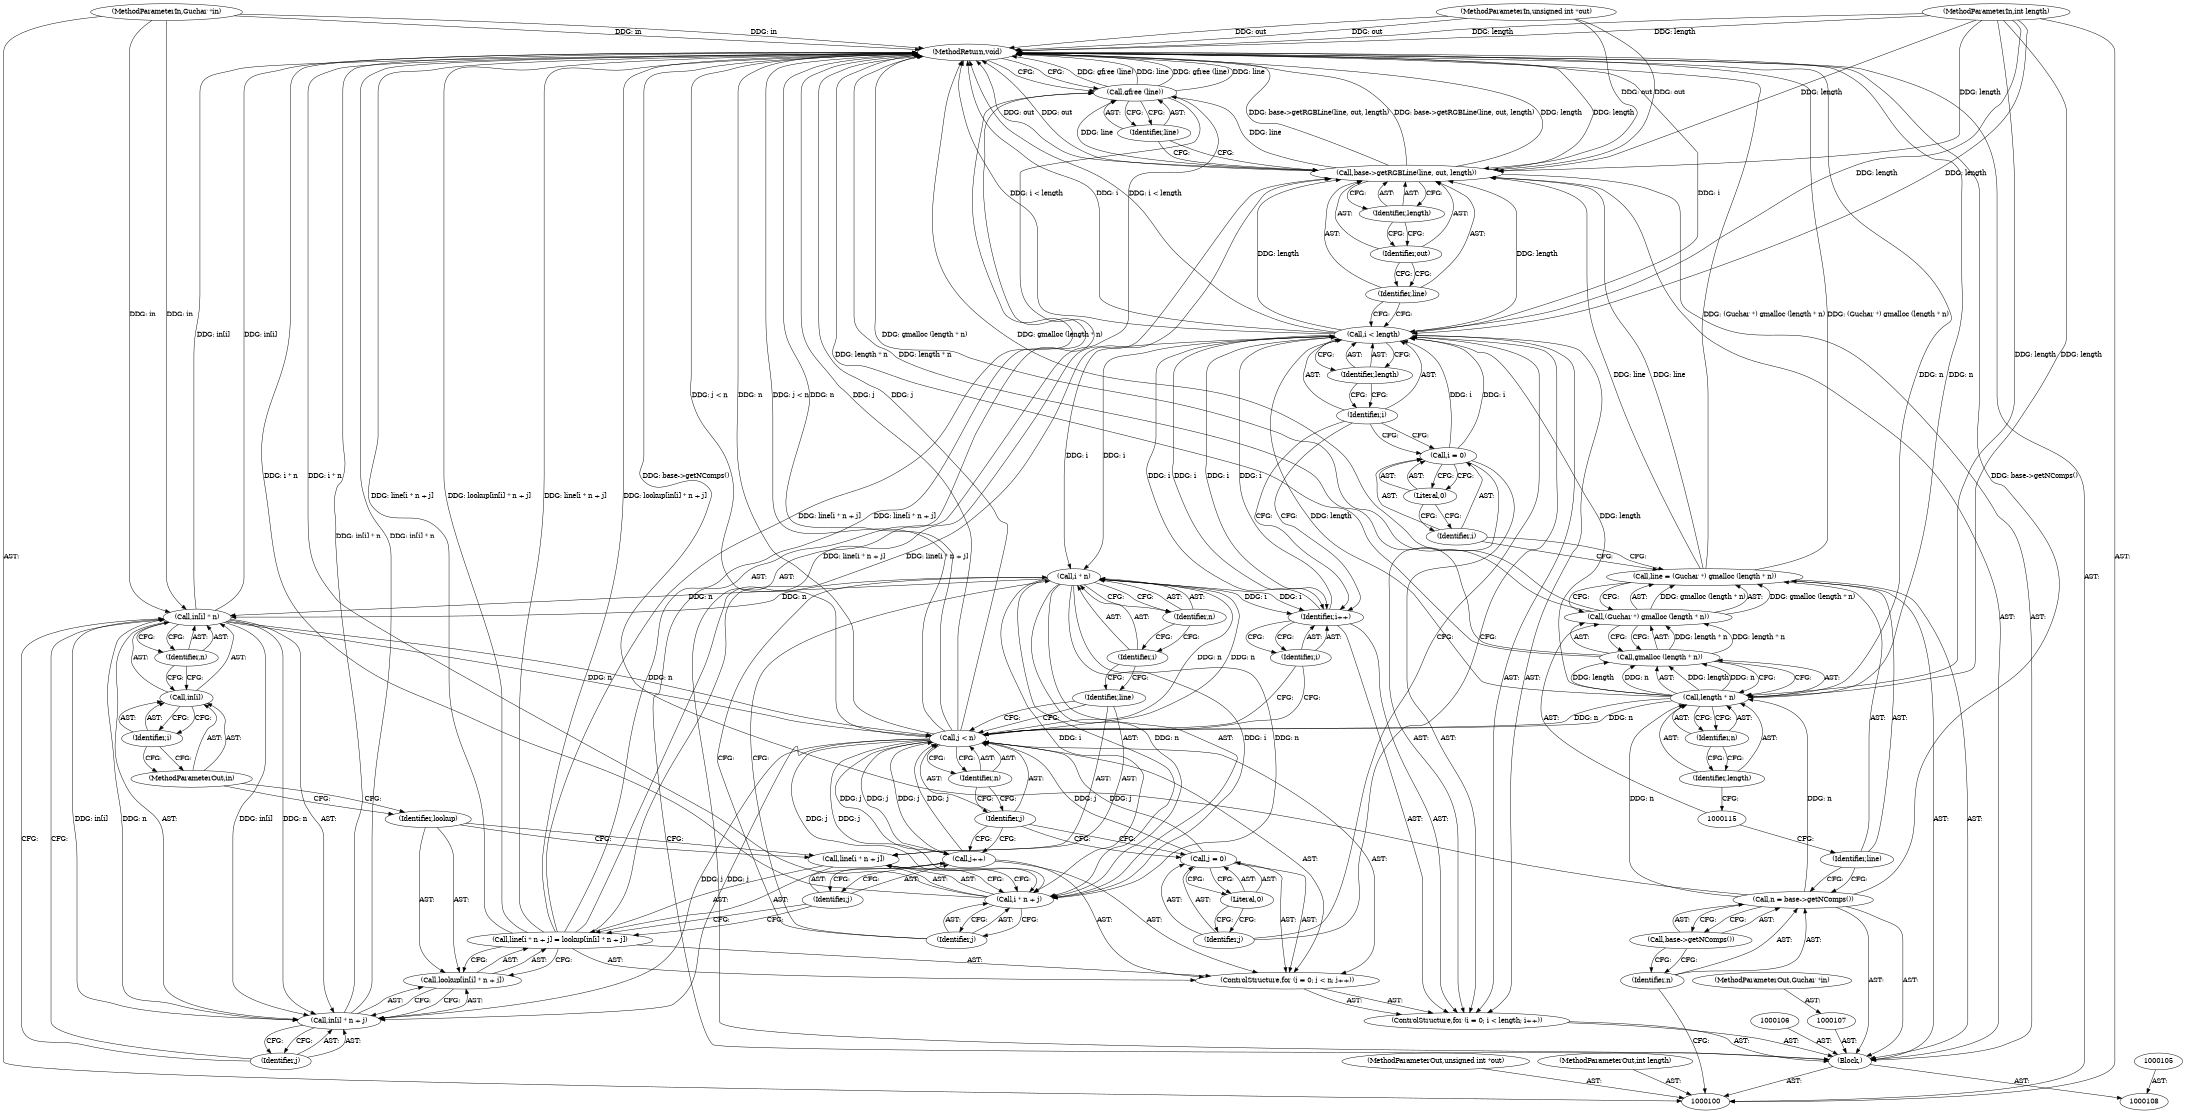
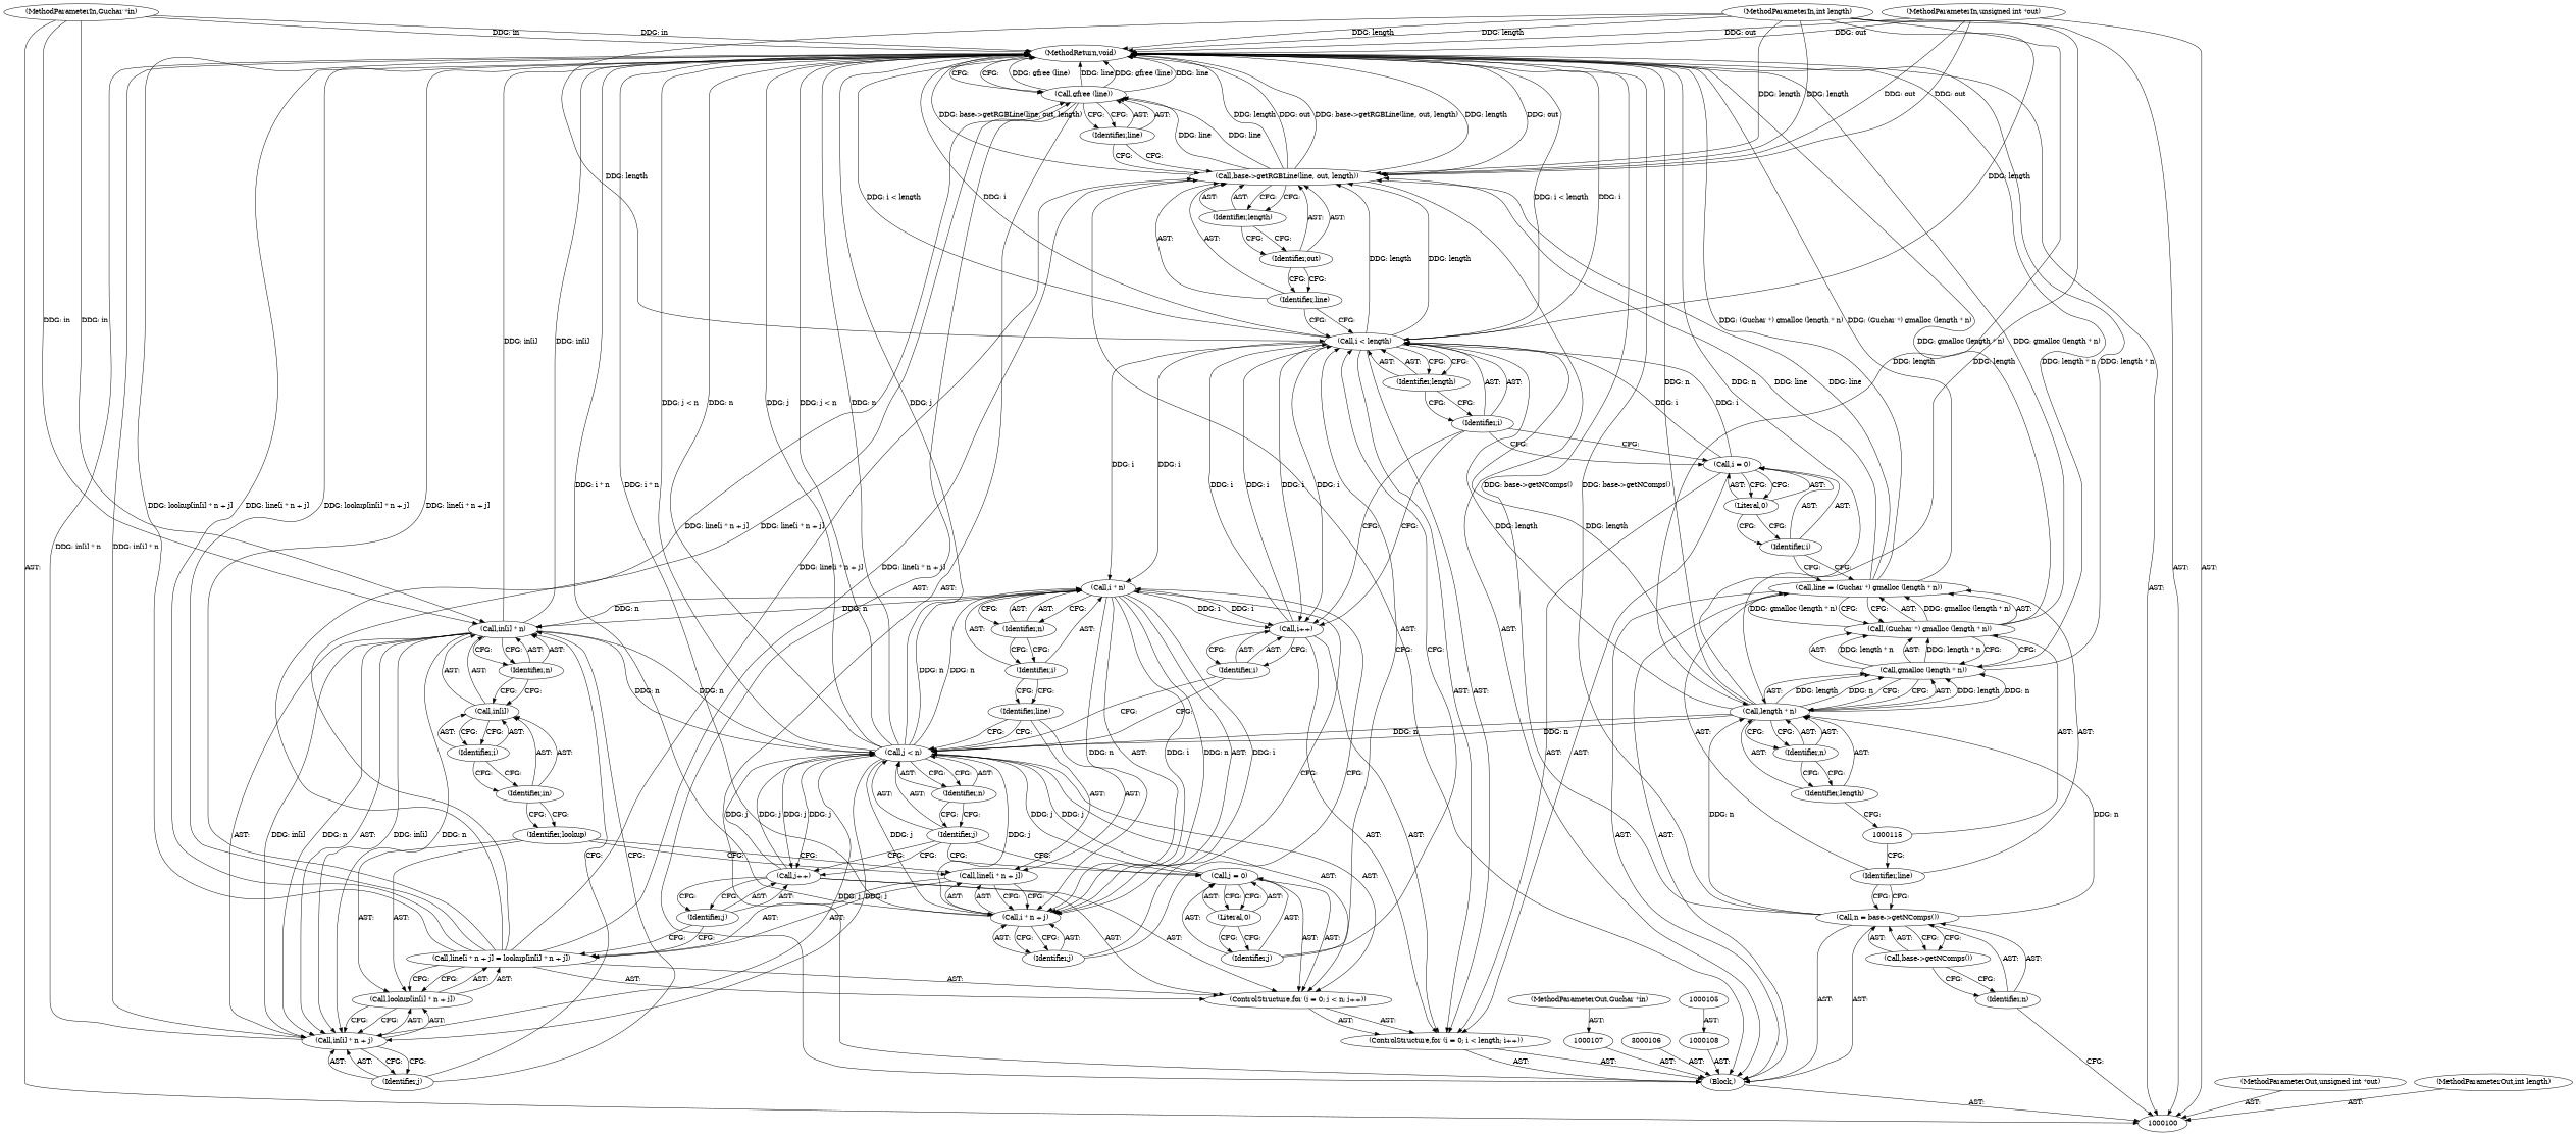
  digraph {
    n1 [label="(MethodReturn,void)"]
    n2 [label="(Call,gfree (line))"]
    1000100
    n4 [label="(Block,)"]
    n5 [label="(Identifier,line)"]
    n6 [label="(MethodParameterIn,Guchar *in)"]
    n7 [label="(Call,in[i] * n)"]
    n8 [label="(Call,j < n)"]
    n9 [label="(Call,in[i] * n + j)"]
    n10 [label="(Identifier,n)"]
    n11 [label="(MethodParameterOut,Guchar *in)"]
    1000107
    n13 [label="(MethodParameterIn,unsigned int *out)"]
    n14 [label="(Call,base->getRGBLine(line, out, length))"]
    n15 [label="(Identifier,length)"]
    n16 [label="(MethodParameterOut,unsigned int *out)"]
    n17 [label="(MethodParameterIn,int length)"]
    n18 [label="(Call,length * n)"]
    n19 [label="(Call,i < length)"]
    n20 [label="(Call,gmalloc (length * n))"]
    n21 [label="(Identifier,n)"]
    n22 [label="(Identifier,length)"]
-   n23 [label="(Identifier,i++)"]
+   n23 [label="(Call,i++)"]
    n24 [label="(ControlStructure,for (i = 0; i < length; i++))"]
    n25 [label="(Call,i * n)"]
    n26 [label="(MethodParameterOut,int length)"]
    n27 [label="(Identifier,line)"]
    n28 [label="(Identifier,out)"]
    n29 [label="(Call,n = base->getNComps())"]
    n30 [label="(Call,base->getNComps())"]
    n31 [label="(Identifier,n)"]
    n32 [label="(Call,line = (Guchar *) gmalloc (length * n))"]
    n33 [label="(Call,(Guchar *) gmalloc (length * n))"]
    n34 [label="(Identifier,line)"]
    n35 [label="(Identifier,length)"]
    n36 [label="(ControlStructure,for (j = 0; j < n; j++))"]
    n37 [label="(Identifier,n)"]
    n38 [label="(Call,j++)"]
    n39 [label="(Call,i * n + j)"]
    1000115
    n41 [label="(Literal,0)"]
    n42 [label="(Call,i = 0)"]
    n43 [label="(Identifier,i)"]
    n44 [label="(Identifier,i)"]
    n45 [label="(Identifier,i)"]
    n46 [label="(Identifier,n)"]
    n47 [label="(Call,j = 0)"]
    n48 [label="(Literal,0)"]
    n49 [label="(Identifier,j)"]
    n50 [label="(Identifier,j)"]
    n51 [label="(Identifier,j)"]
    n52 [label="(Identifier,j)"]
    n53 [label="(Call,line[i * n + j])"]
    n54 [label="(Call,lookup[in[i] * n + j])"]
    n55 [label="(Identifier,j)"]
    n56 [label="(Call,line[i * n + j] = lookup[in[i] * n + j])"]
    n57 [label="(Identifier,i)"]
    n58 [label="(Identifier,line)"]
    n59 [label="(Identifier,lookup)"]
    n60 [label="(Call,in[i])"]
    n61 [label="(Identifier,i)"]
-   n62 [label="(MethodParameterOut,in)"]
+   n62 [label="(Identifier,in)"]
    1000105
    1000108
-   1000106
+   1000106 [label=3000106]
    n1 -> n2 [label="CFG: "]
    n1 -> n2 [label="CFG: "]
    n1 -> 1000100 [label="AST: "]
    n2 -> n1 [label="DDG: gfree (line)"]
    n2 -> n1 [label="DDG: line"]
    n2 -> n1 [label="DDG: gfree (line)"]
    n2 -> n1 [label="DDG: line"]
    n2 -> n4 [label="AST: "]
    n2 -> n4 [label="AST: "]
    n2 -> n5 [label="CFG: "]
    n2 -> n5 [label="CFG: "]
    n4 -> 1000100 [label="AST: "]
    n5 -> n2 [label="AST: "]
    n5 -> n2 [label="AST: "]
    n5 -> n14 [label="CFG: "]
    n5 -> n14 [label="CFG: "]
    n6 -> n1 [label="DDG: in"]
    n6 -> n1 [label="DDG: in"]
    n6 -> 1000100 [label="AST: "]
    n6 -> n7 [label="DDG: in"]
    n6 -> n7 [label="DDG: in"]
    n7 -> n1 [label="DDG: in[i]"]
    n7 -> n1 [label="DDG: in[i]"]
    n7 -> n8 [label="DDG: n"]
    n7 -> n8 [label="DDG: n"]
    n7 -> n9 [label="AST: "]
    n7 -> n9 [label="DDG: in[i]"]
    n7 -> n9 [label="DDG: n"]
    n7 -> n9 [label="AST: "]
    n7 -> n9 [label="DDG: in[i]"]
    n7 -> n9 [label="DDG: n"]
    n7 -> n10 [label="CFG: "]
    n7 -> n10 [label="CFG: "]
    n8 -> n1 [label="DDG: j"]
    n8 -> n1 [label="DDG: j < n"]
    n8 -> n1 [label="DDG: n"]
    n8 -> n1 [label="DDG: j"]
    n8 -> n1 [label="DDG: j < n"]
    n8 -> n1 [label="DDG: n"]
    n8 -> n9 [label="DDG: j"]
    n8 -> n9 [label="DDG: j"]
    n8 -> n25 [label="DDG: n"]
    n8 -> n25 [label="DDG: n"]
    n8 -> n36 [label="AST: "]
    n8 -> n36 [label="AST: "]
    n8 -> n37 [label="CFG: "]
    n8 -> n37 [label="CFG: "]
    n8 -> n38 [label="DDG: j"]
    n8 -> n38 [label="DDG: j"]
    n8 -> n39 [label="DDG: j"]
    n8 -> n39 [label="DDG: j"]
    n9 -> n1 [label="DDG: in[i] * n"]
    n9 -> n1 [label="DDG: in[i] * n"]
    n9 -> n54 [label="AST: "]
    n9 -> n54 [label="AST: "]
    n9 -> n55 [label="CFG: "]
    n9 -> n55 [label="CFG: "]
    n10 -> n7 [label="AST: "]
    n10 -> n7 [label="AST: "]
    n10 -> n60 [label="CFG: "]
    n10 -> n60 [label="CFG: "]
    n11 -> 1000107 [label="AST: "]
    1000107 -> n4 [label="AST: "]
    n13 -> n1 [label="DDG: out"]
    n13 -> n1 [label="DDG: out"]
+   n13 -> 1000100 [label="AST: "]
    n13 -> n14 [label="DDG: out"]
    n13 -> n14 [label="DDG: out"]
    n14 -> n1 [label="DDG: out"]
    n14 -> n1 [label="DDG: base->getRGBLine(line, out, length)"]
    n14 -> n1 [label="DDG: length"]
    n14 -> n1 [label="DDG: out"]
    n14 -> n1 [label="DDG: base->getRGBLine(line, out, length)"]
    n14 -> n1 [label="DDG: length"]
    n14 -> n2 [label="DDG: line"]
    n14 -> n2 [label="DDG: line"]
    n14 -> n4 [label="AST: "]
    n14 -> n4 [label="AST: "]
    n14 -> n15 [label="CFG: "]
    n14 -> n15 [label="CFG: "]
    n15 -> n14 [label="AST: "]
    n15 -> n14 [label="AST: "]
    n15 -> n28 [label="CFG: "]
    n15 -> n28 [label="CFG: "]
    n16 -> 1000100 [label="AST: "]
    n17 -> n1 [label="DDG: length"]
    n17 -> n1 [label="DDG: length"]
    n17 -> 1000100 [label="AST: "]
    n17 -> n14 [label="DDG: length"]
    n17 -> n14 [label="DDG: length"]
    n17 -> n18 [label="DDG: length"]
    n17 -> n18 [label="DDG: length"]
    n17 -> n19 [label="DDG: length"]
    n17 -> n19 [label="DDG: length"]
    n18 -> n1 [label="DDG: n"]
    n18 -> n1 [label="DDG: n"]
    n18 -> n8 [label="DDG: n"]
    n18 -> n8 [label="DDG: n"]
    n18 -> n19 [label="DDG: length"]
    n18 -> n19 [label="DDG: length"]
    n18 -> n20 [label="AST: "]
    n18 -> n20 [label="DDG: length"]
    n18 -> n20 [label="DDG: n"]
    n18 -> n20 [label="AST: "]
    n18 -> n20 [label="DDG: length"]
    n18 -> n20 [label="DDG: n"]
    n18 -> n21 [label="CFG: "]
    n18 -> n21 [label="CFG: "]
    n19 -> n1 [label="DDG: i"]
    n19 -> n1 [label="DDG: i < length"]
    n19 -> n1 [label="DDG: i"]
    n19 -> n1 [label="DDG: i < length"]
    n19 -> n14 [label="DDG: length"]
    n19 -> n14 [label="DDG: length"]
    n19 -> n22 [label="CFG: "]
    n19 -> n22 [label="CFG: "]
    n19 -> n23 [label="DDG: i"]
    n19 -> n23 [label="DDG: i"]
    n19 -> n24 [label="AST: "]
    n19 -> n24 [label="AST: "]
    n19 -> n25 [label="DDG: i"]
    n19 -> n25 [label="DDG: i"]
    n20 -> n1 [label="DDG: length * n"]
    n20 -> n1 [label="DDG: length * n"]
    n20 -> n18 [label="CFG: "]
    n20 -> n18 [label="CFG: "]
    n20 -> n33 [label="AST: "]
    n20 -> n33 [label="DDG: length * n"]
    n20 -> n33 [label="AST: "]
    n20 -> n33 [label="DDG: length * n"]
    n21 -> n18 [label="AST: "]
    n21 -> n18 [label="AST: "]
    n21 -> n35 [label="CFG: "]
    n21 -> n35 [label="CFG: "]
    n22 -> n19 [label="AST: "]
    n22 -> n19 [label="AST: "]
    n22 -> n44 [label="CFG: "]
    n22 -> n44 [label="CFG: "]
    n23 -> n19 [label="DDG: i"]
    n23 -> n19 [label="DDG: i"]
    n23 -> n24 [label="AST: "]
    n23 -> n24 [label="AST: "]
    n23 -> n45 [label="CFG: "]
    n23 -> n45 [label="CFG: "]
    n24 -> n4 [label="AST: "]
    n24 -> n4 [label="AST: "]
    n25 -> n7 [label="DDG: n"]
    n25 -> n7 [label="DDG: n"]
    n25 -> n23 [label="DDG: i"]
    n25 -> n23 [label="DDG: i"]
    n25 -> n39 [label="AST: "]
    n25 -> n39 [label="DDG: i"]
    n25 -> n39 [label="DDG: n"]
    n25 -> n39 [label="AST: "]
    n25 -> n39 [label="DDG: i"]
    n25 -> n39 [label="DDG: n"]
    n25 -> n46 [label="CFG: "]
    n25 -> n46 [label="CFG: "]
    n26 -> 1000100 [label="AST: "]
    n27 -> n14 [label="AST: "]
    n27 -> n14 [label="AST: "]
    n27 -> n19 [label="CFG: "]
    n27 -> n19 [label="CFG: "]
    n28 -> n14 [label="AST: "]
    n28 -> n14 [label="AST: "]
    n28 -> n27 [label="CFG: "]
    n28 -> n27 [label="CFG: "]
    n29 -> n1 [label="DDG: base->getNComps()"]
    n29 -> n1 [label="DDG: base->getNComps()"]
    n29 -> n4 [label="AST: "]
    n29 -> n4 [label="AST: "]
    n29 -> n18 [label="DDG: n"]
    n29 -> n18 [label="DDG: n"]
    n29 -> n30 [label="CFG: "]
    n29 -> n30 [label="CFG: "]
    n30 -> n29 [label="AST: "]
    n30 -> n29 [label="AST: "]
    n30 -> n31 [label="CFG: "]
    n30 -> n31 [label="CFG: "]
    n31 -> 1000100 [label="CFG: "]
    n31 -> n29 [label="AST: "]
    n31 -> n29 [label="AST: "]
    n32 -> n1 [label="DDG: (Guchar *) gmalloc (length * n)"]
    n32 -> n1 [label="DDG: (Guchar *) gmalloc (length * n)"]
    n32 -> n4 [label="AST: "]
    n32 -> n4 [label="AST: "]
    n32 -> n14 [label="DDG: line"]
    n32 -> n14 [label="DDG: line"]
    n32 -> n33 [label="CFG: "]
    n32 -> n33 [label="CFG: "]
    n33 -> n1 [label="DDG: gmalloc (length * n)"]
    n33 -> n1 [label="DDG: gmalloc (length * n)"]
    n33 -> n20 [label="CFG: "]
    n33 -> n20 [label="CFG: "]
    n33 -> n32 [label="AST: "]
    n33 -> n32 [label="DDG: gmalloc (length * n)"]
    n33 -> n32 [label="AST: "]
    n33 -> n32 [label="DDG: gmalloc (length * n)"]
    n34 -> n29 [label="CFG: "]
    n34 -> n29 [label="CFG: "]
    n34 -> n32 [label="AST: "]
    n34 -> n32 [label="AST: "]
    n35 -> n18 [label="AST: "]
    n35 -> n18 [label="AST: "]
    n35 -> 1000115 [label="CFG: "]
    n36 -> n24 [label="AST: "]
    n36 -> n24 [label="AST: "]
    n37 -> n8 [label="AST: "]
    n37 -> n8 [label="AST: "]
    n37 -> n50 [label="CFG: "]
    n37 -> n50 [label="CFG: "]
    n38 -> n8 [label="DDG: j"]
    n38 -> n8 [label="DDG: j"]
    n38 -> n36 [label="AST: "]
    n38 -> n36 [label="AST: "]
    n38 -> n51 [label="CFG: "]
    n38 -> n51 [label="CFG: "]
    n39 -> n1 [label="DDG: i * n"]
    n39 -> n1 [label="DDG: i * n"]
    n39 -> n52 [label="CFG: "]
    n39 -> n52 [label="CFG: "]
    n39 -> n53 [label="AST: "]
    n39 -> n53 [label="AST: "]
    1000115 -> n33 [label="AST: "]
    1000115 -> n34 [label="CFG: "]
    n41 -> n42 [label="AST: "]
    n41 -> n42 [label="AST: "]
    n41 -> n43 [label="CFG: "]
    n41 -> n43 [label="CFG: "]
    n42 -> n19 [label="DDG: i"]
    n42 -> n19 [label="DDG: i"]
    n42 -> n24 [label="AST: "]
    n42 -> n24 [label="AST: "]
    n42 -> n41 [label="CFG: "]
    n42 -> n41 [label="CFG: "]
    n43 -> n32 [label="CFG: "]
    n43 -> n32 [label="CFG: "]
    n43 -> n42 [label="AST: "]
    n43 -> n42 [label="AST: "]
    n44 -> n19 [label="AST: "]
    n44 -> n19 [label="AST: "]
    n44 -> n23 [label="CFG: "]
    n44 -> n23 [label="CFG: "]
    n44 -> n42 [label="CFG: "]
    n44 -> n42 [label="CFG: "]
    n45 -> n8 [label="CFG: "]
    n45 -> n8 [label="CFG: "]
    n45 -> n23 [label="AST: "]
    n45 -> n23 [label="AST: "]
    n46 -> n25 [label="AST: "]
    n46 -> n25 [label="AST: "]
    n46 -> n57 [label="CFG: "]
    n46 -> n57 [label="CFG: "]
    n47 -> n8 [label="DDG: j"]
    n47 -> n8 [label="DDG: j"]
    n47 -> n36 [label="AST: "]
    n47 -> n36 [label="AST: "]
    n47 -> n48 [label="CFG: "]
    n47 -> n48 [label="CFG: "]
    n48 -> n47 [label="AST: "]
    n48 -> n47 [label="AST: "]
    n48 -> n49 [label="CFG: "]
    n48 -> n49 [label="CFG: "]
    n49 -> n19 [label="CFG: "]
    n49 -> n19 [label="CFG: "]
    n49 -> n47 [label="AST: "]
    n49 -> n47 [label="AST: "]
    n50 -> n8 [label="AST: "]
    n50 -> n8 [label="AST: "]
    n50 -> n38 [label="CFG: "]
    n50 -> n38 [label="CFG: "]
    n50 -> n47 [label="CFG: "]
    n50 -> n47 [label="CFG: "]
    n51 -> n38 [label="AST: "]
    n51 -> n38 [label="AST: "]
    n51 -> n56 [label="CFG: "]
    n51 -> n56 [label="CFG: "]
    n52 -> n25 [label="CFG: "]
    n52 -> n25 [label="CFG: "]
    n52 -> n39 [label="AST: "]
    n52 -> n39 [label="AST: "]
    n53 -> n39 [label="CFG: "]
    n53 -> n39 [label="CFG: "]
    n53 -> n56 [label="AST: "]
    n53 -> n56 [label="AST: "]
    n54 -> n9 [label="CFG: "]
    n54 -> n9 [label="CFG: "]
    n54 -> n56 [label="AST: "]
    n54 -> n56 [label="AST: "]
    n55 -> n7 [label="CFG: "]
    n55 -> n7 [label="CFG: "]
    n55 -> n9 [label="AST: "]
    n55 -> n9 [label="AST: "]
    n56 -> n1 [label="DDG: lookup[in[i] * n + j]"]
    n56 -> n1 [label="DDG: line[i * n + j]"]
    n56 -> n1 [label="DDG: lookup[in[i] * n + j]"]
    n56 -> n1 [label="DDG: line[i * n + j]"]
    n56 -> n2 [label="DDG: line[i * n + j]"]
    n56 -> n2 [label="DDG: line[i * n + j]"]
    n56 -> n14 [label="DDG: line[i * n + j]"]
    n56 -> n14 [label="DDG: line[i * n + j]"]
    n56 -> n36 [label="AST: "]
    n56 -> n36 [label="AST: "]
    n56 -> n54 [label="CFG: "]
    n56 -> n54 [label="CFG: "]
    n57 -> n25 [label="AST: "]
    n57 -> n25 [label="AST: "]
    n57 -> n58 [label="CFG: "]
    n57 -> n58 [label="CFG: "]
    n58 -> n8 [label="CFG: "]
    n58 -> n8 [label="CFG: "]
    n58 -> n53 [label="AST: "]
    n58 -> n53 [label="AST: "]
    n59 -> n53 [label="CFG: "]
    n59 -> n53 [label="CFG: "]
    n59 -> n54 [label="AST: "]
    n59 -> n54 [label="AST: "]
    n60 -> n7 [label="AST: "]
    n60 -> n7 [label="AST: "]
    n60 -> n61 [label="CFG: "]
    n60 -> n61 [label="CFG: "]
    n61 -> n60 [label="AST: "]
    n61 -> n60 [label="AST: "]
    n61 -> n62 [label="CFG: "]
    n61 -> n62 [label="CFG: "]
    n62 -> n59 [label="CFG: "]
    n62 -> n59 [label="CFG: "]
    n62 -> n60 [label="AST: "]
    n62 -> n60 [label="AST: "]
    1000105 -> 1000108 [label="AST: "]
-   n4 -> 1000108 [label="AST: "]
+   1000108 -> n4 [label="AST: "]
    1000106 -> n4 [label="AST: "]
  }
